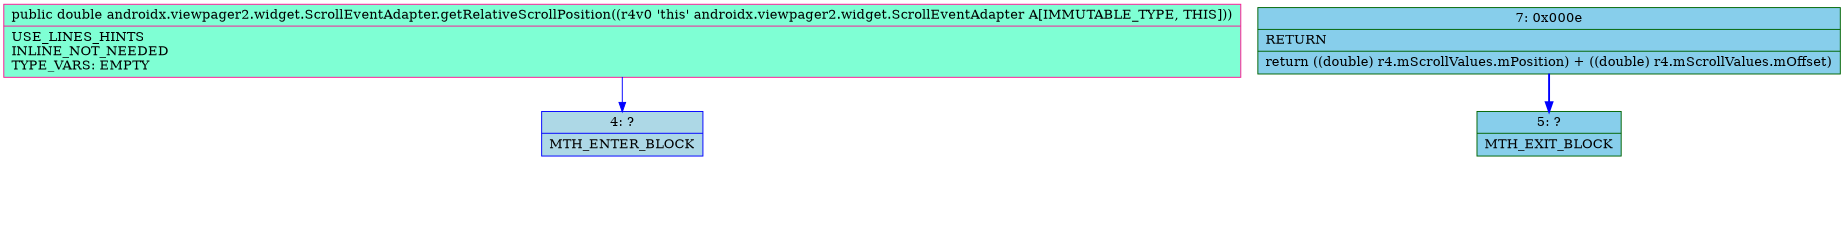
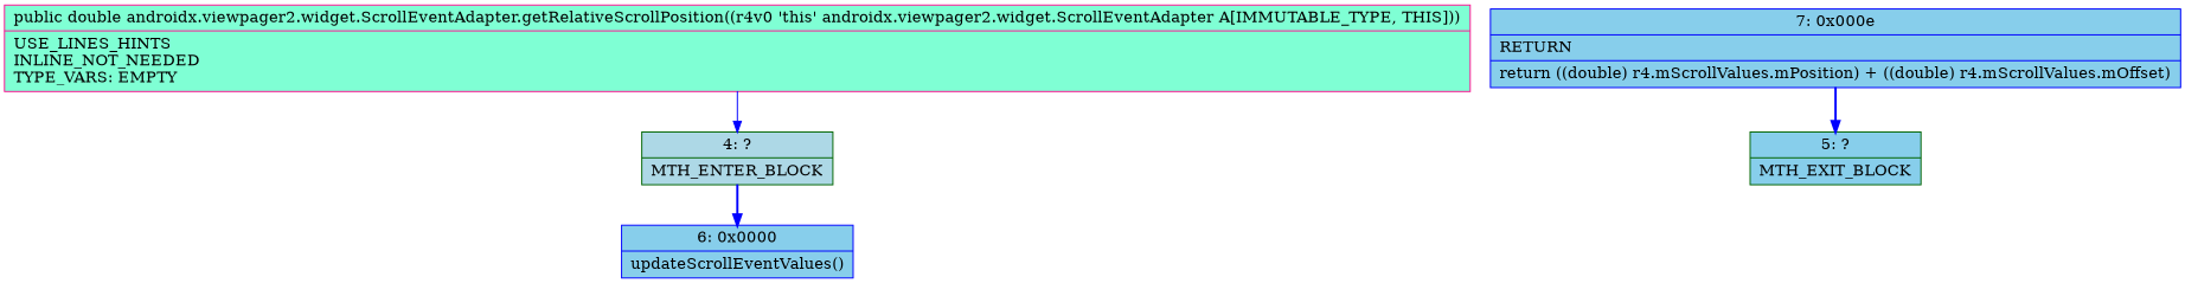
  digraph {
    node [color=darkgreen fillcolor=skyblue shape=record style=filled]
    edge [color=blue style=bold]
-   n1 [color=blue fillcolor=lightblue label="{4\:\ ?|MTH_ENTER_BLOCK\l}"]
-   n3 [label="{7\:\ 0x000e|RETURN\l|return ((double) r4.mScrollValues.mPosition) + ((double) r4.mScrollValues.mOffset)\l}"]
+   n1 [fillcolor=lightblue label="{4\:\ ?|MTH_ENTER_BLOCK\l}"]
+   n2 [color=blue label="{6\:\ 0x0000|updateScrollEventValues()\l}"]
+   n3 [color=blue label="{7\:\ 0x000e|RETURN\l|return ((double) r4.mScrollValues.mPosition) + ((double) r4.mScrollValues.mOffset)\l}"]
    n4 [label="{5\:\ ?|MTH_EXIT_BLOCK\l}"]
    n5 [color=deeppink fillcolor=aquamarine label="{public double androidx.viewpager2.widget.ScrollEventAdapter.getRelativeScrollPosition((r4v0 'this' androidx.viewpager2.widget.ScrollEventAdapter A[IMMUTABLE_TYPE, THIS]))  | USE_LINES_HINTS\lINLINE_NOT_NEEDED\lTYPE_VARS: EMPTY\l}"]
+   n1 -> n2
    n3 -> n4
    n5 -> n1 [style=solid]
  }
